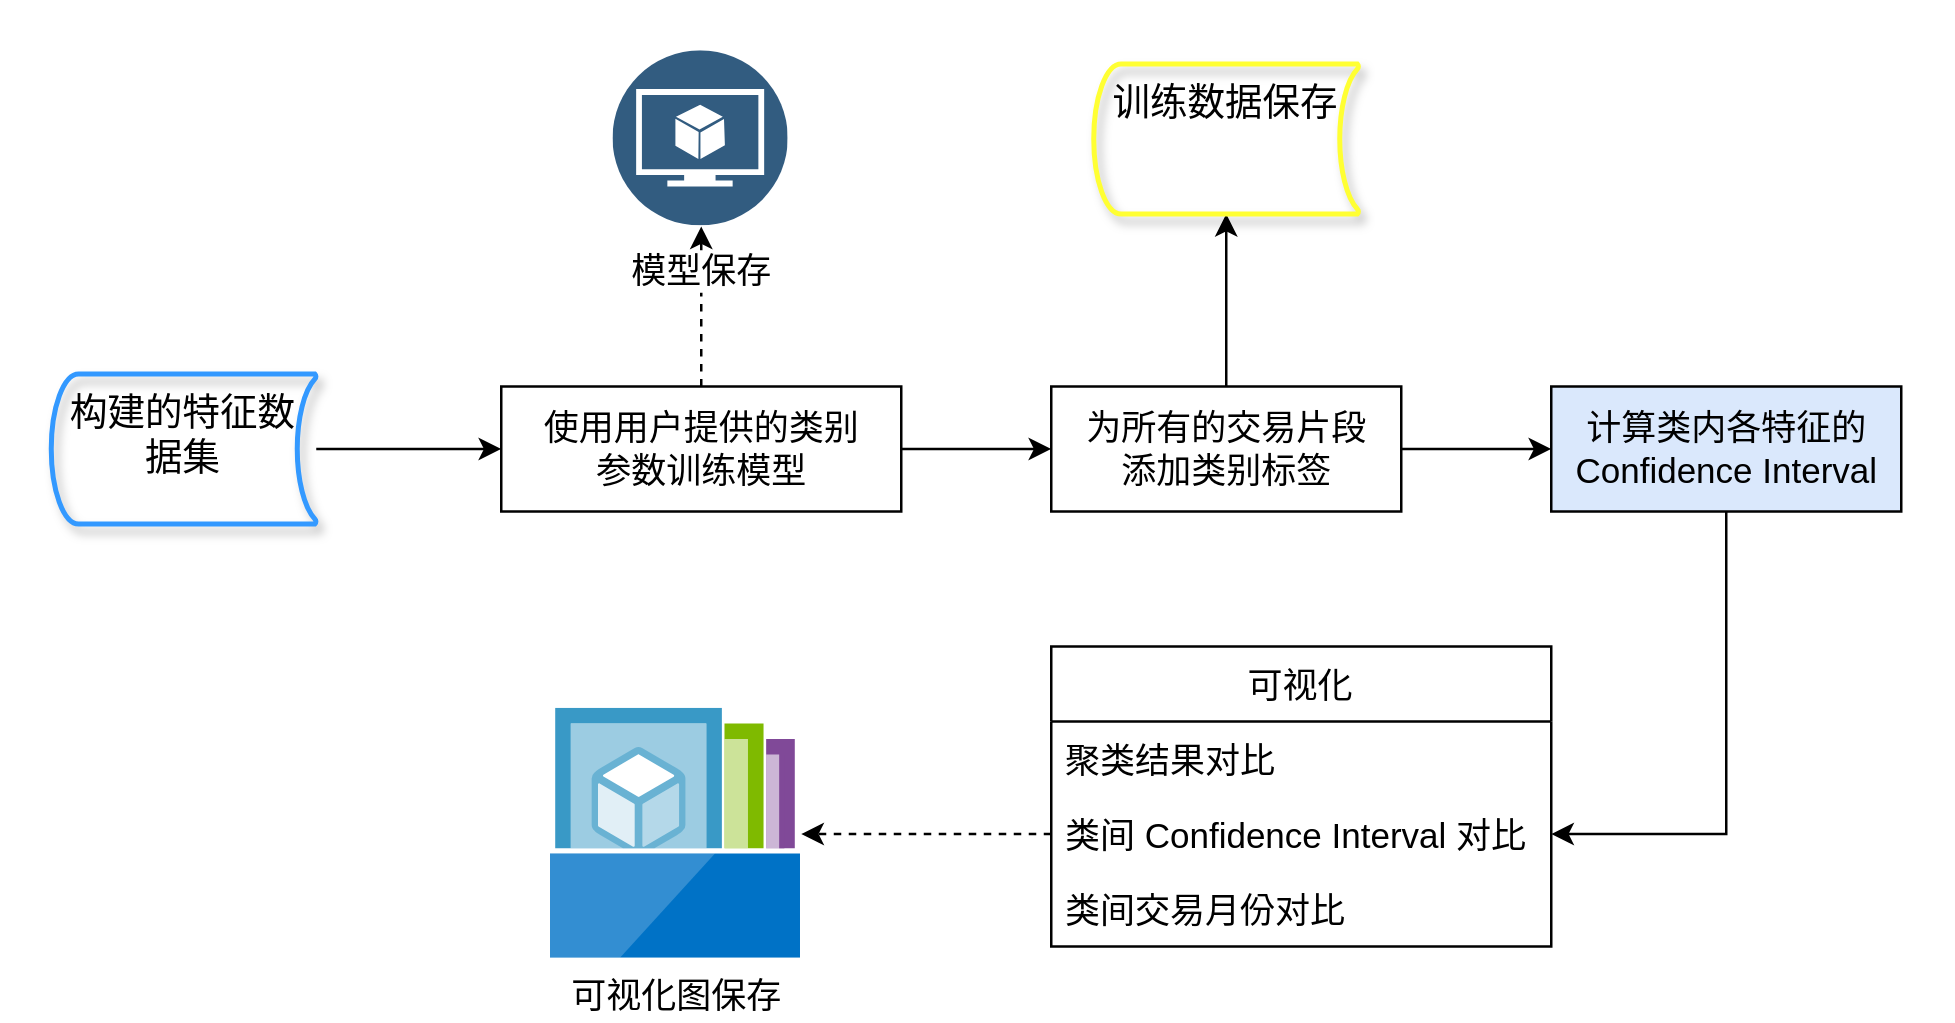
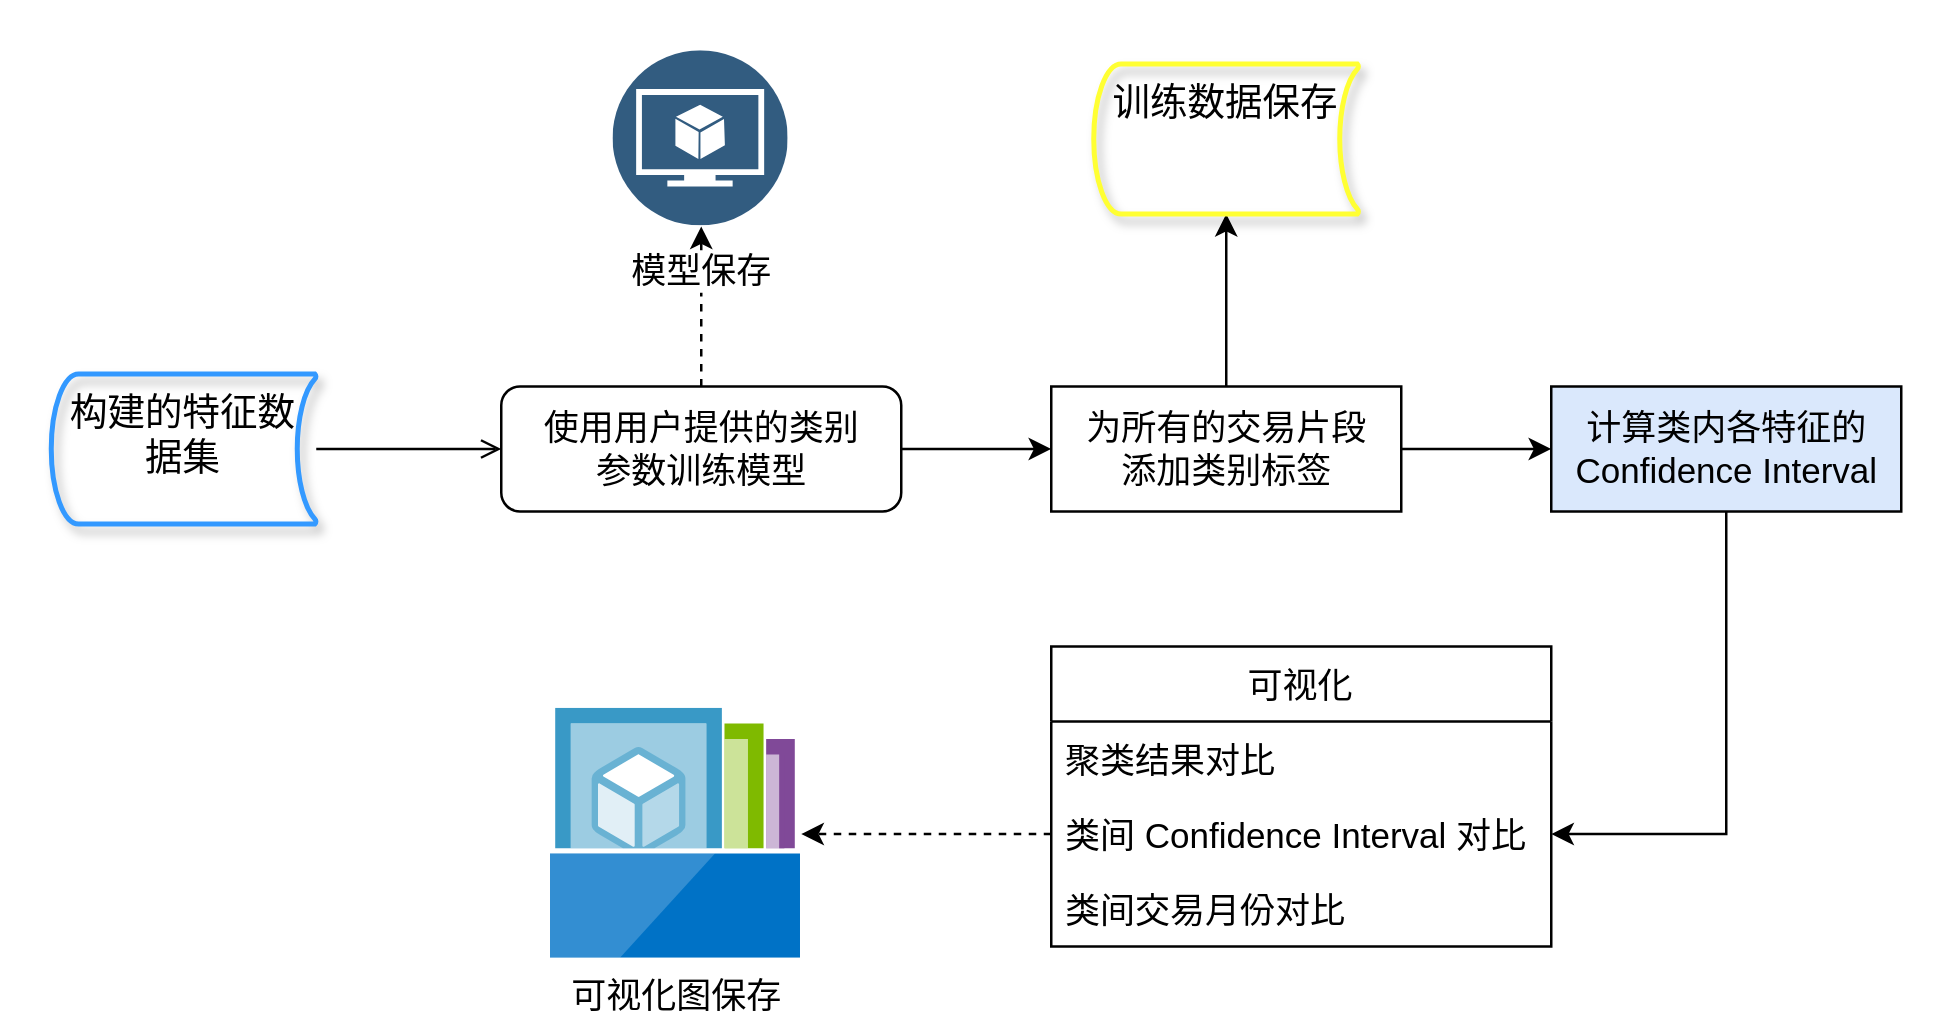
  <mxCell id="0" />
  <mxCell id="1" parent="0" />
- <mxCell id="2" style="edgeStyle=orthogonalEdgeStyle;rounded=0;orthogonalLoop=1;jettySize=auto;html=1;fontSize=14;" parent="1" source="3" target="6" edge="1"><mxGeometry relative="1" as="geometry" /></mxCell>
+ <mxCell id="2" style="edgeStyle=orthogonalEdgeStyle;rounded=0;orthogonalLoop=1;jettySize=auto;html=1;fontSize=14;endArrow=open;" parent="1" source="3" target="6" edge="1"><mxGeometry relative="1" as="geometry" /></mxCell>
  <mxCell id="3" value="构建的特征数据集" style="strokeWidth=2;html=1;shape=mxgraph.flowchart.stored_data;whiteSpace=wrap;shadow=1;fillColor=none;gradientColor=none;verticalAlign=top;strokeColor=#3399FF;fontColor=#000000;sketch=0;dashed=0;fontStyle=0;fontSize=15;" parent="1" vertex="1"><mxGeometry x="20" y="149" width="106" height="60" as="geometry" /></mxCell>
  <mxCell id="4" style="edgeStyle=orthogonalEdgeStyle;rounded=0;orthogonalLoop=1;jettySize=auto;html=1;entryX=0;entryY=0.5;entryDx=0;entryDy=0;fontSize=14;" parent="1" source="6" target="9" edge="1"><mxGeometry relative="1" as="geometry" /></mxCell>
  <mxCell id="5" style="edgeStyle=orthogonalEdgeStyle;rounded=0;orthogonalLoop=1;jettySize=auto;html=1;entryX=0.5;entryY=1;entryDx=0;entryDy=0;dashed=1;" edge="1" parent="1" source="6" target="18"><mxGeometry relative="1" as="geometry" /></mxCell>
- <mxCell id="6" value="&lt;font style=&quot;font-size: 14px&quot;&gt;使用用户提供的类别&lt;br&gt;参数训练模型&lt;/font&gt;" style="html=1;dashed=0;whitespace=wrap;" parent="1" vertex="1"><mxGeometry x="200" y="154" width="160" height="50" as="geometry" /></mxCell>
+ <mxCell id="6" value="&lt;font style=&quot;font-size: 14px&quot;&gt;使用用户提供的类别&lt;br&gt;参数训练模型&lt;/font&gt;" style="html=1;dashed=0;whitespace=wrap;rounded=1;" parent="1" vertex="1"><mxGeometry x="200" y="154" width="160" height="50" as="geometry" /></mxCell>
  <mxCell id="7" style="edgeStyle=orthogonalEdgeStyle;rounded=0;orthogonalLoop=1;jettySize=auto;html=1;entryX=0;entryY=0.5;entryDx=0;entryDy=0;fontSize=14;" parent="1" source="9" target="11" edge="1"><mxGeometry relative="1" as="geometry" /></mxCell>
  <mxCell id="8" style="edgeStyle=orthogonalEdgeStyle;rounded=0;orthogonalLoop=1;jettySize=auto;html=1;entryX=0.5;entryY=1;entryDx=0;entryDy=0;entryPerimeter=0;fontSize=14;fontColor=#000000;" edge="1" parent="1" source="9" target="19"><mxGeometry relative="1" as="geometry" /></mxCell>
  <mxCell id="9" value="为所有的交易片段&lt;br style=&quot;font-size: 14px;&quot;&gt;添加类别标签" style="html=1;dashed=0;whitespace=wrap;fontSize=14;" parent="1" vertex="1"><mxGeometry x="420" y="154" width="140" height="50" as="geometry" /></mxCell>
  <mxCell id="10" style="edgeStyle=orthogonalEdgeStyle;rounded=0;orthogonalLoop=1;jettySize=auto;html=1;entryX=1;entryY=0.5;entryDx=0;entryDy=0;fontSize=14;" parent="1" source="11" target="14" edge="1"><mxGeometry relative="1" as="geometry" /></mxCell>
  <mxCell id="11" value="计算类内各特征的&lt;br&gt;Confidence Interval" style="html=1;dashed=0;whitespace=wrap;fontSize=14;fillColor=#dae8fc;" parent="1" vertex="1"><mxGeometry x="620" y="154" width="140" height="50" as="geometry" /></mxCell>
  <mxCell id="12" value="可视化" style="swimlane;fontStyle=0;childLayout=stackLayout;horizontal=1;startSize=30;horizontalStack=0;resizeParent=1;resizeParentMax=0;resizeLast=0;collapsible=1;marginBottom=0;fontSize=14;" parent="1" vertex="1"><mxGeometry x="420" y="258" width="200" height="120" as="geometry" /></mxCell>
  <mxCell id="13" value="聚类结果对比" style="text;strokeColor=none;fillColor=none;align=left;verticalAlign=middle;spacingLeft=4;spacingRight=4;overflow=hidden;points=[[0,0.5],[1,0.5]];portConstraint=eastwest;rotatable=0;fontSize=14;" parent="12" vertex="1"><mxGeometry y="30" width="200" height="30" as="geometry" /></mxCell>
  <mxCell id="14" value="类间 Confidence Interval 对比" style="text;strokeColor=none;fillColor=none;align=left;verticalAlign=middle;spacingLeft=4;spacingRight=4;overflow=hidden;points=[[0,0.5],[1,0.5]];portConstraint=eastwest;rotatable=0;fontSize=14;" parent="12" vertex="1"><mxGeometry y="60" width="200" height="30" as="geometry" /></mxCell>
  <mxCell id="15" value="类间交易月份对比" style="text;strokeColor=none;fillColor=none;align=left;verticalAlign=middle;spacingLeft=4;spacingRight=4;overflow=hidden;points=[[0,0.5],[1,0.5]];portConstraint=eastwest;rotatable=0;fontSize=14;" parent="12" vertex="1"><mxGeometry y="90" width="200" height="30" as="geometry" /></mxCell>
  <mxCell id="16" value="&lt;font style=&quot;font-size: 14px&quot;&gt;可视化图保存&lt;/font&gt;" style="sketch=0;aspect=fixed;html=1;points=[];align=center;image;fontSize=12;image=img/lib/mscae/Shared_Image_Galleries.svg;" parent="1" vertex="1"><mxGeometry x="220" y="283" width="100" height="100" as="geometry" /></mxCell>
  <mxCell id="17" style="edgeStyle=orthogonalEdgeStyle;rounded=0;orthogonalLoop=1;jettySize=auto;html=1;fontSize=14;dashed=1;" parent="1" source="14" target="16" edge="1"><mxGeometry relative="1" as="geometry" /></mxCell>
  <mxCell id="18" value="&lt;font color=&quot;#000000&quot; style=&quot;font-size: 14px&quot;&gt;模型保存&lt;/font&gt;" style="aspect=fixed;perimeter=ellipsePerimeter;html=1;align=center;shadow=0;dashed=0;fontColor=#4277BB;labelBackgroundColor=#ffffff;fontSize=12;spacingTop=3;image;image=img/lib/ibm/data/model.svg;" vertex="1" parent="1"><mxGeometry x="245" y="20" width="70" height="70" as="geometry" /></mxCell>
  <mxCell id="19" value="训练数据保存" style="strokeWidth=2;html=1;shape=mxgraph.flowchart.stored_data;whiteSpace=wrap;shadow=1;fillColor=none;gradientColor=none;verticalAlign=top;strokeColor=#FFFF33;fontColor=#000000;sketch=0;dashed=0;fontStyle=0;fontSize=15;" vertex="1" parent="1"><mxGeometry x="437" y="25" width="106" height="60" as="geometry" /></mxCell>
